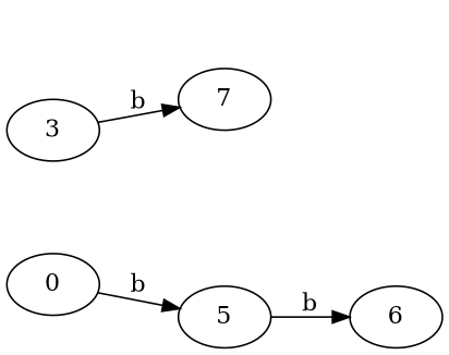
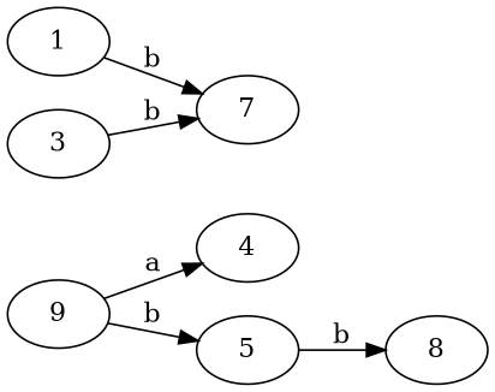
  strict digraph {
    rankdir=LR
-   0
+   0 [label=9]
+   4
    5
-   6
+   6 [label=8]
+   1
    7
    3
+   0 -> 4 [label=a]
    0 -> 5 [label=b]
    5 -> 6 [label=b]
+   1 -> 7 [label=b]
    3 -> 7 [label=b]
  }
